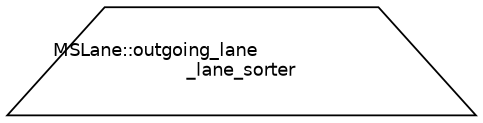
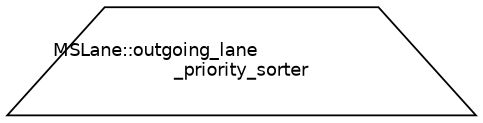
  digraph {
    rankdir=LR
-   n1 [color=black fillcolor=white fontname=Helvetica fontsize=10 height=0.2 label="MSLane::outgoing_lane\l_lane_sorter" shape=trapezium style=filled width=0.4]
+   n1 [color=black fillcolor=white fontname=Helvetica fontsize=10 height=0.2 label="MSLane::outgoing_lane\l_priority_sorter" shape=trapezium style=filled width=0.4]
  }
